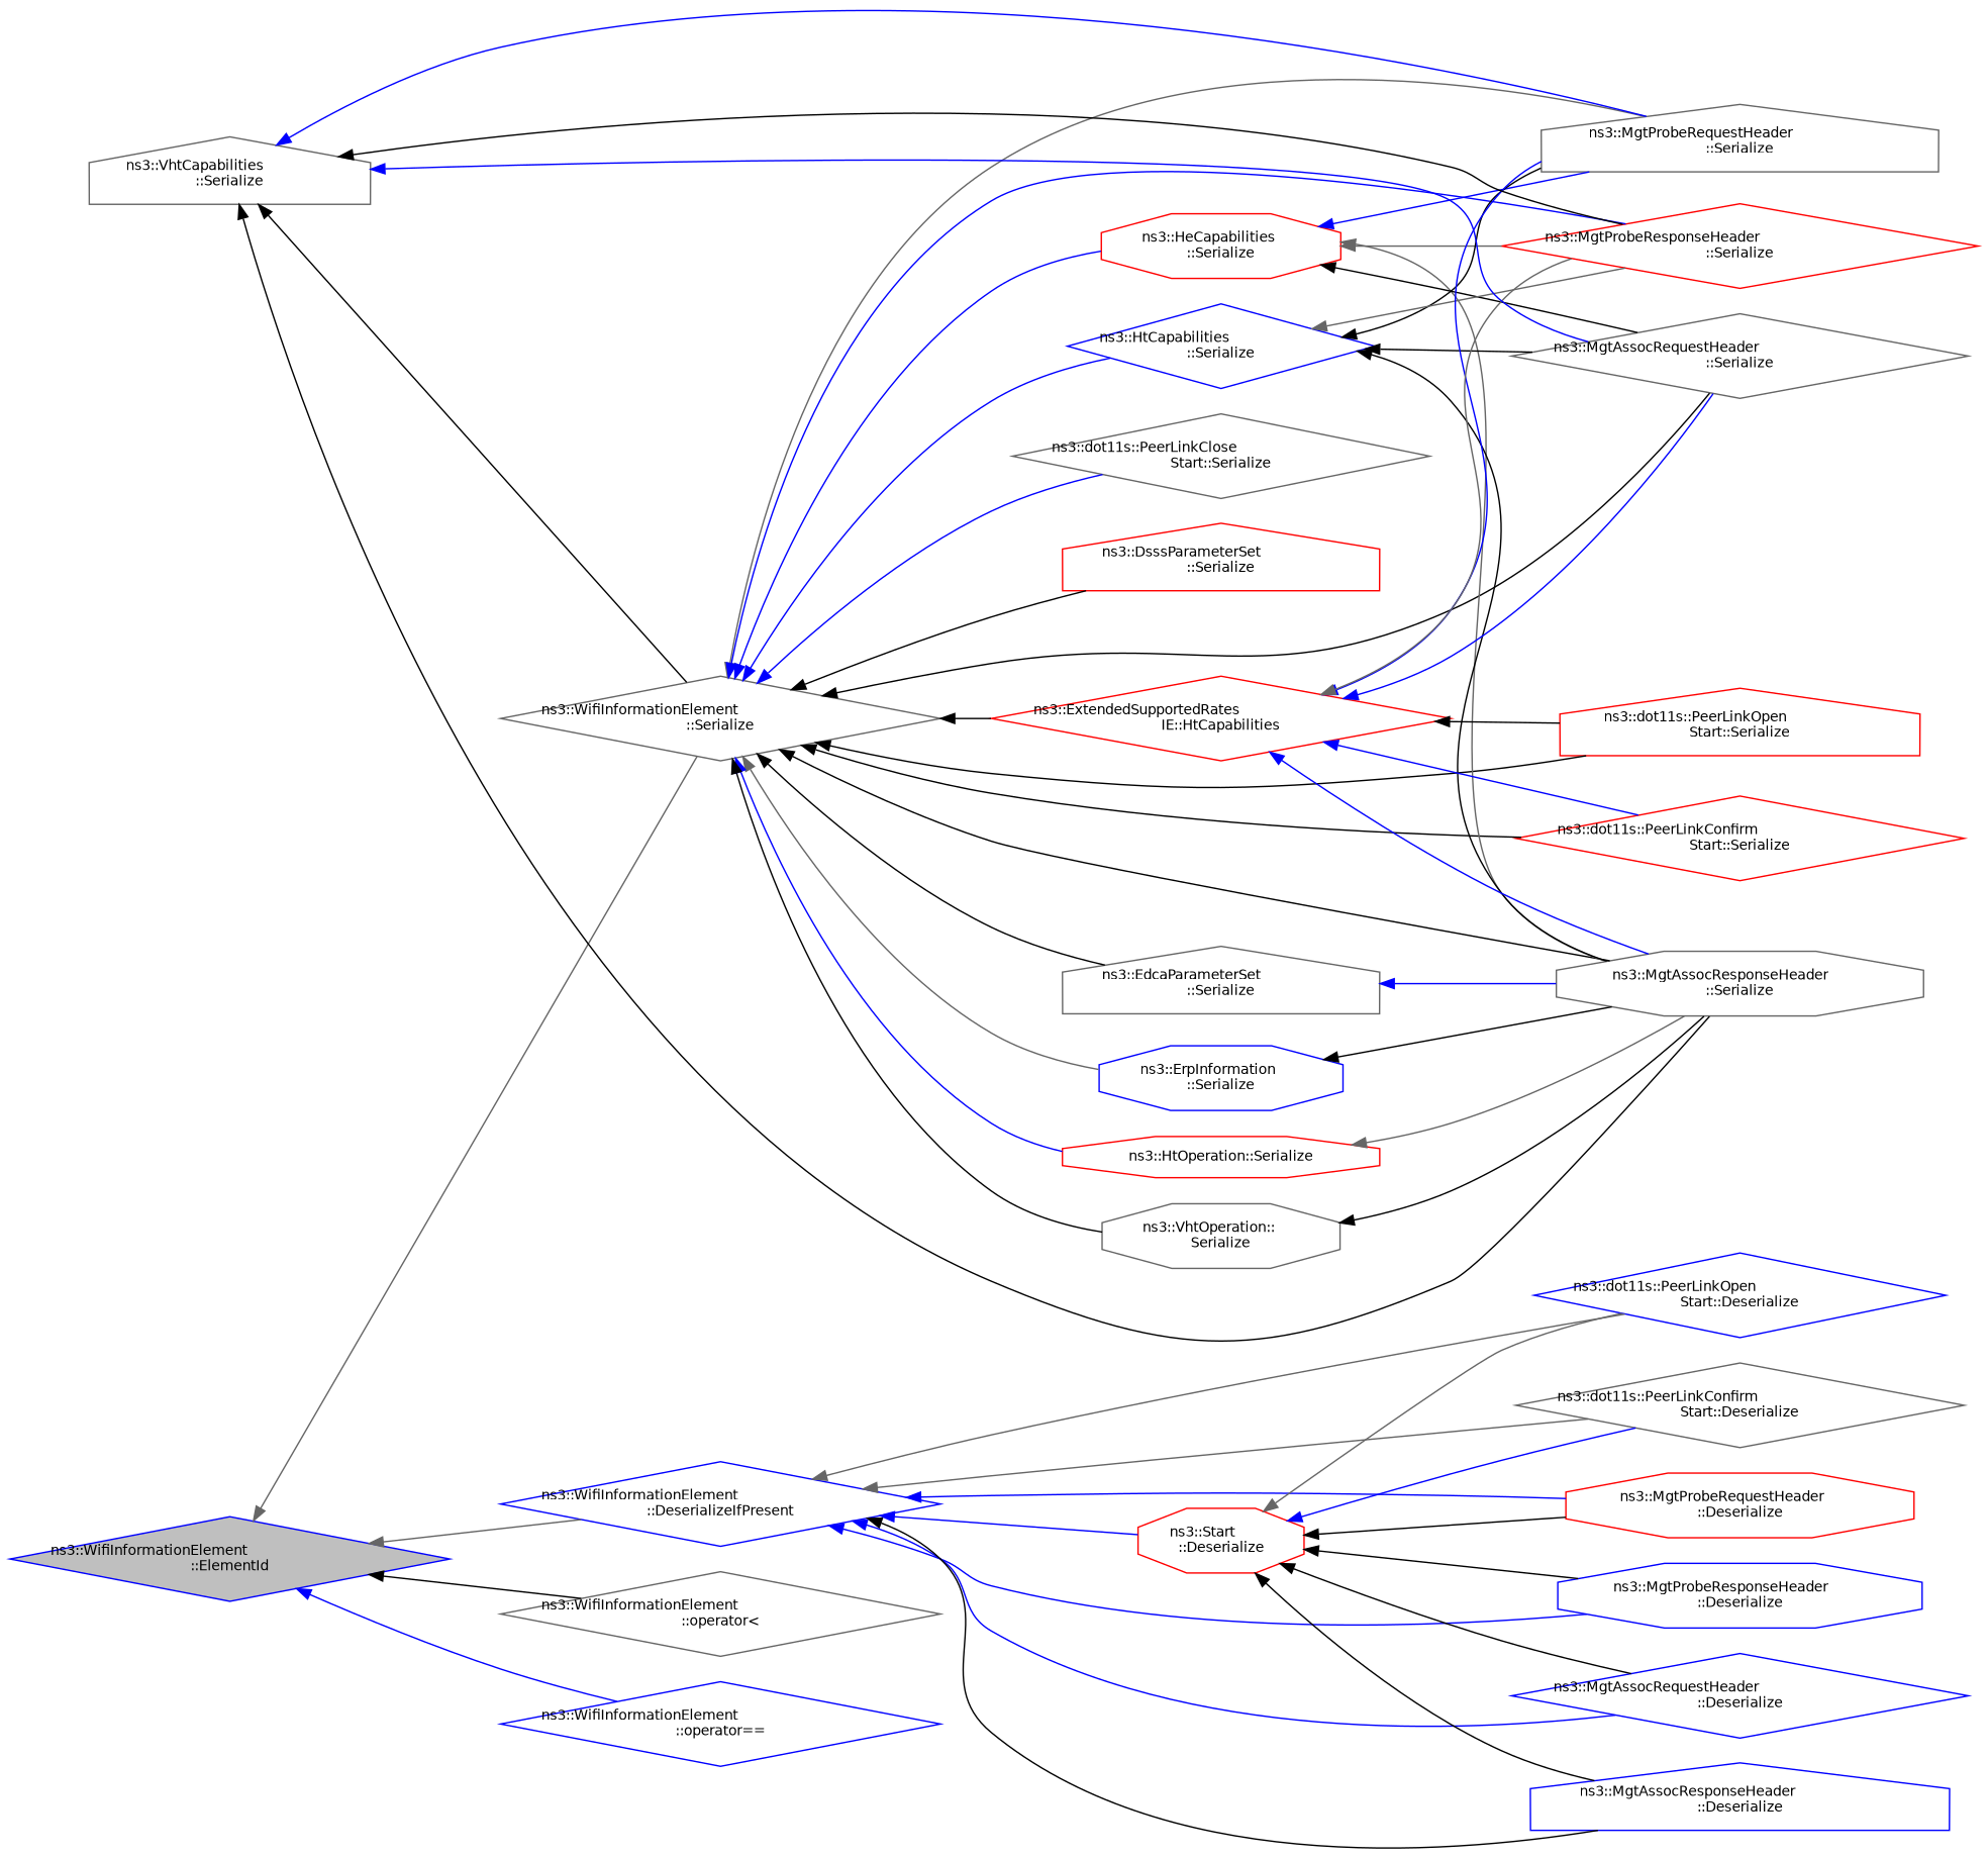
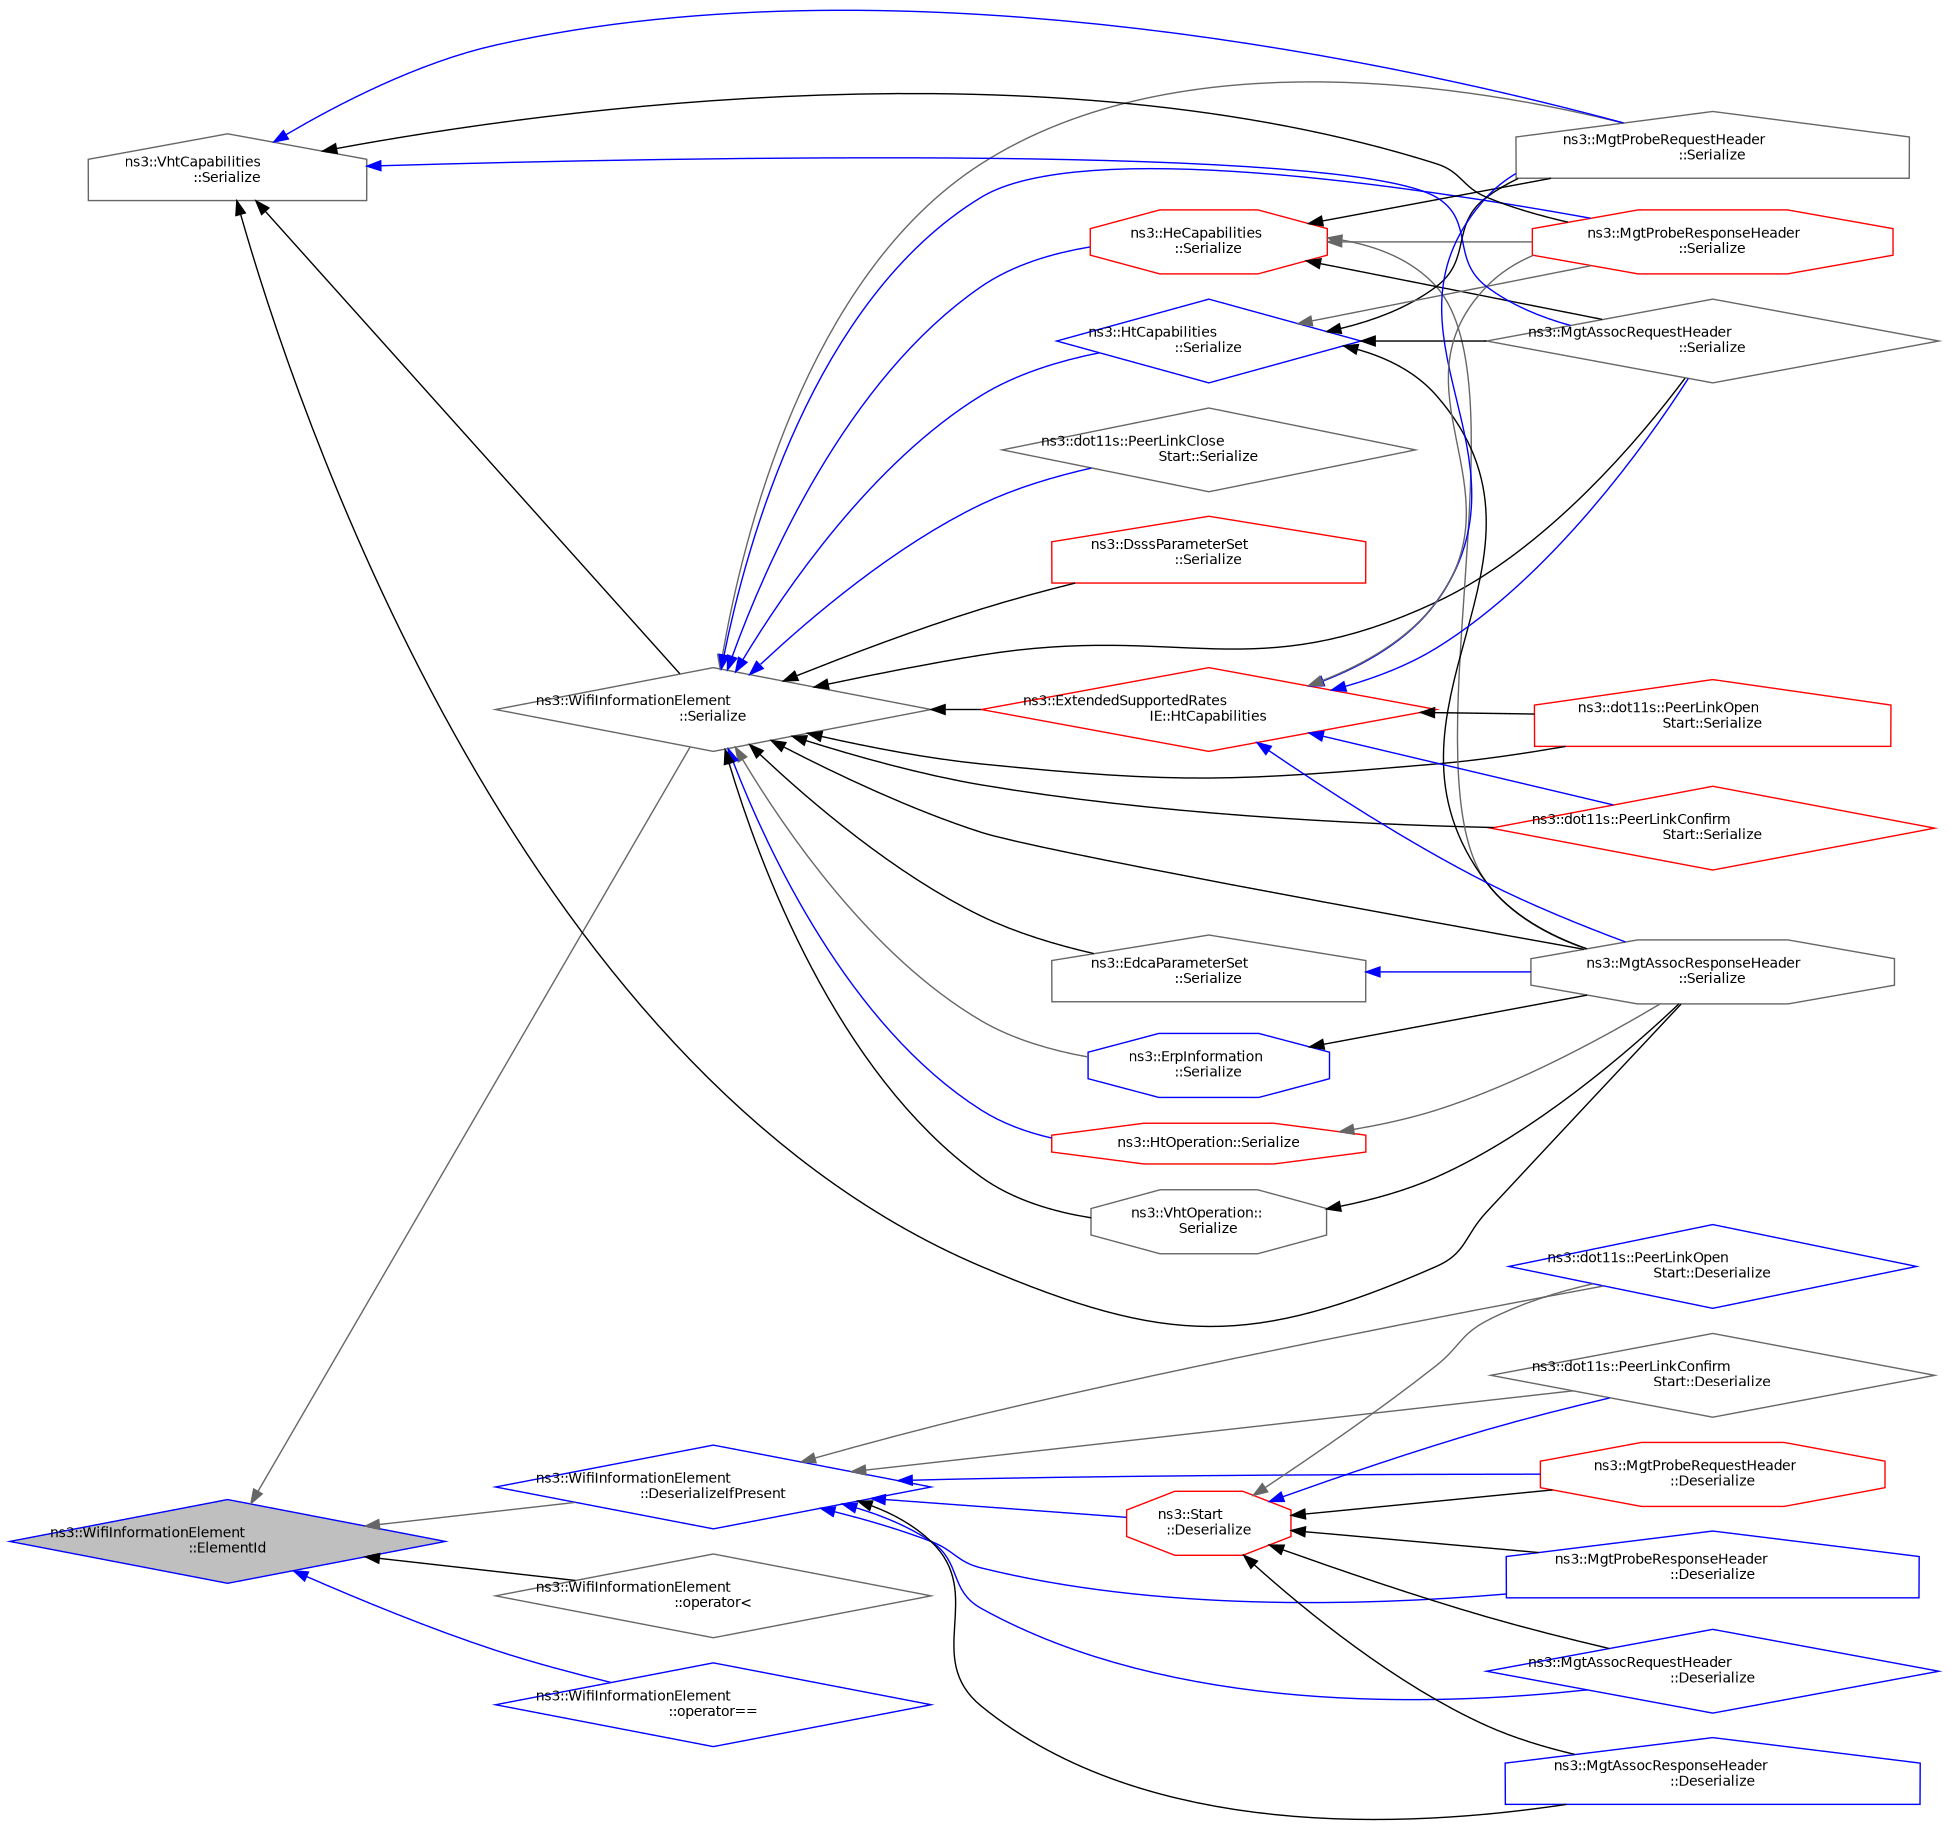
  digraph {
    rankdir=LR
    node [color=gray40 fillcolor=white fontname=Helvetica fontsize=10 shape=diamond style=filled]
    edge [color=black dir=back fontname=Helvetica fontsize=10 labelfontname=Helvetica labelfontsize=10 style=solid]
    n1 [color=blue fillcolor=grey75 fontcolor=black height=0.2 label="ns3::WifiInformationElement\l::ElementId" width=0.4]
    n2 [height=0.2 label="ns3::WifiInformationElement\l::Serialize" width=0.4]
    n3 [color=blue height=0.2 label="ns3::WifiInformationElement\l::DeserializeIfPresent" width=0.4]
    n4 [height=0.2 label="ns3::WifiInformationElement\l::operator\<" width=0.4]
    n5 [color=blue height=0.2 label="ns3::WifiInformationElement\l::operator==" width=0.4]
    n6 [color=red height=0.2 label="ns3::dot11s::PeerLinkOpen\lStart::Serialize" shape=house width=0.4]
    n7 [height=0.2 label="ns3::dot11s::PeerLinkClose\lStart::Serialize" width=0.4]
    n8 [color=red height=0.2 label="ns3::dot11s::PeerLinkConfirm\lStart::Serialize" width=0.4]
    n9 [color=red height=0.2 label="ns3::DsssParameterSet\l::Serialize" shape=house width=0.4]
    n10 [height=0.2 label="ns3::EdcaParameterSet\l::Serialize" shape=house width=0.4]
    n11 [height=0.2 label="ns3::MgtAssocResponseHeader\l::Serialize" shape=octagon width=0.4]
    n12 [color=blue height=0.2 label="ns3::ErpInformation\l::Serialize" shape=octagon width=0.4]
    n13 [color=red height=0.2 label="ns3::HeCapabilities\l::Serialize" shape=octagon width=0.4]
    n14 [height=0.2 label="ns3::MgtProbeRequestHeader\l::Serialize" shape=house width=0.4]
-   n15 [color=red height=0.2 label="ns3::MgtProbeResponseHeader\l::Serialize" width=0.4]
+   n15 [color=red height=0.2 label="ns3::MgtProbeResponseHeader\l::Serialize" shape=octagon width=0.4]
    n16 [height=0.2 label="ns3::MgtAssocRequestHeader\l::Serialize" width=0.4]
    n17 [color=blue height=0.2 label="ns3::HtCapabilities\l::Serialize" width=0.4]
    n18 [color=red height=0.2 label="ns3::HtOperation::Serialize" shape=octagon width=0.4]
    n19 [color=red height=0.2 label="ns3::ExtendedSupportedRates\lIE::HtCapabilities" width=0.4]
    n20 [height=0.2 label="ns3::VhtOperation::\lSerialize" shape=octagon width=0.4]
    n21 [color=blue height=0.2 label="ns3::dot11s::PeerLinkOpen\lStart::Deserialize" width=0.4]
    n22 [height=0.2 label="ns3::dot11s::PeerLinkConfirm\lStart::Deserialize" width=0.4]
    n23 [color=red height=0.2 label="ns3::MgtProbeRequestHeader\l::Deserialize" shape=octagon width=0.4]
-   n24 [color=blue height=0.2 label="ns3::MgtProbeResponseHeader\l::Deserialize" shape=octagon width=0.4]
+   n24 [color=blue height=0.2 label="ns3::MgtProbeResponseHeader\l::Deserialize" shape=house width=0.4]
    n25 [color=blue height=0.2 label="ns3::MgtAssocRequestHeader\l::Deserialize" width=0.4]
    n26 [color=blue height=0.2 label="ns3::MgtAssocResponseHeader\l::Deserialize" shape=house width=0.4]
    n27 [color=red height=0.2 label="ns3::Start\l::Deserialize" shape=octagon width=0.4]
    n28 [height=0.2 label="ns3::VhtCapabilities\l::Serialize" shape=house width=0.4]
    n1 -> n2 [color=gray40]
    n1 -> n3 [color=gray40]
    n1 -> n4
    n1 -> n5 [color=blue]
    n2 -> n6
    n2 -> n7 [color=blue]
    n2 -> n8
    n2 -> n9
    n2 -> n10
    n2 -> n11
    n2 -> n12 [color=gray40]
    n2 -> n13 [color=blue]
    n2 -> n14 [color=gray40]
    n2 -> n15 [color=blue]
    n2 -> n16
    n2 -> n17 [color=blue]
    n2 -> n18 [color=blue]
    n2 -> n19
    n2 -> n20
    n3 -> n21 [color=gray40]
    n3 -> n22 [color=gray40]
    n3 -> n23 [color=blue]
    n3 -> n24 [color=blue]
    n3 -> n25 [color=blue]
    n3 -> n26
    n3 -> n27 [color=blue]
    n10 -> n11 [color=blue]
    n12 -> n11
    n13 -> n11 [color=gray40]
-   n13 -> n14 [color=blue]
+   n13 -> n14
    n13 -> n15 [color=gray40]
    n13 -> n16
    n17 -> n11
    n17 -> n14
    n17 -> n15 [color=gray40]
    n17 -> n16
    n18 -> n11 [color=gray40]
    n19 -> n6
    n19 -> n8 [color=blue]
    n19 -> n11 [color=blue]
    n19 -> n14 [color=blue]
    n19 -> n15 [color=gray40]
    n19 -> n16 [color=blue]
    n20 -> n11
    n27 -> n21 [color=gray40]
    n27 -> n22 [color=blue]
    n27 -> n23
    n27 -> n24
    n27 -> n25
    n27 -> n26
    n28 -> n2
    n28 -> n11
    n28 -> n14 [color=blue]
    n28 -> n15
    n28 -> n16 [color=blue]
  }
